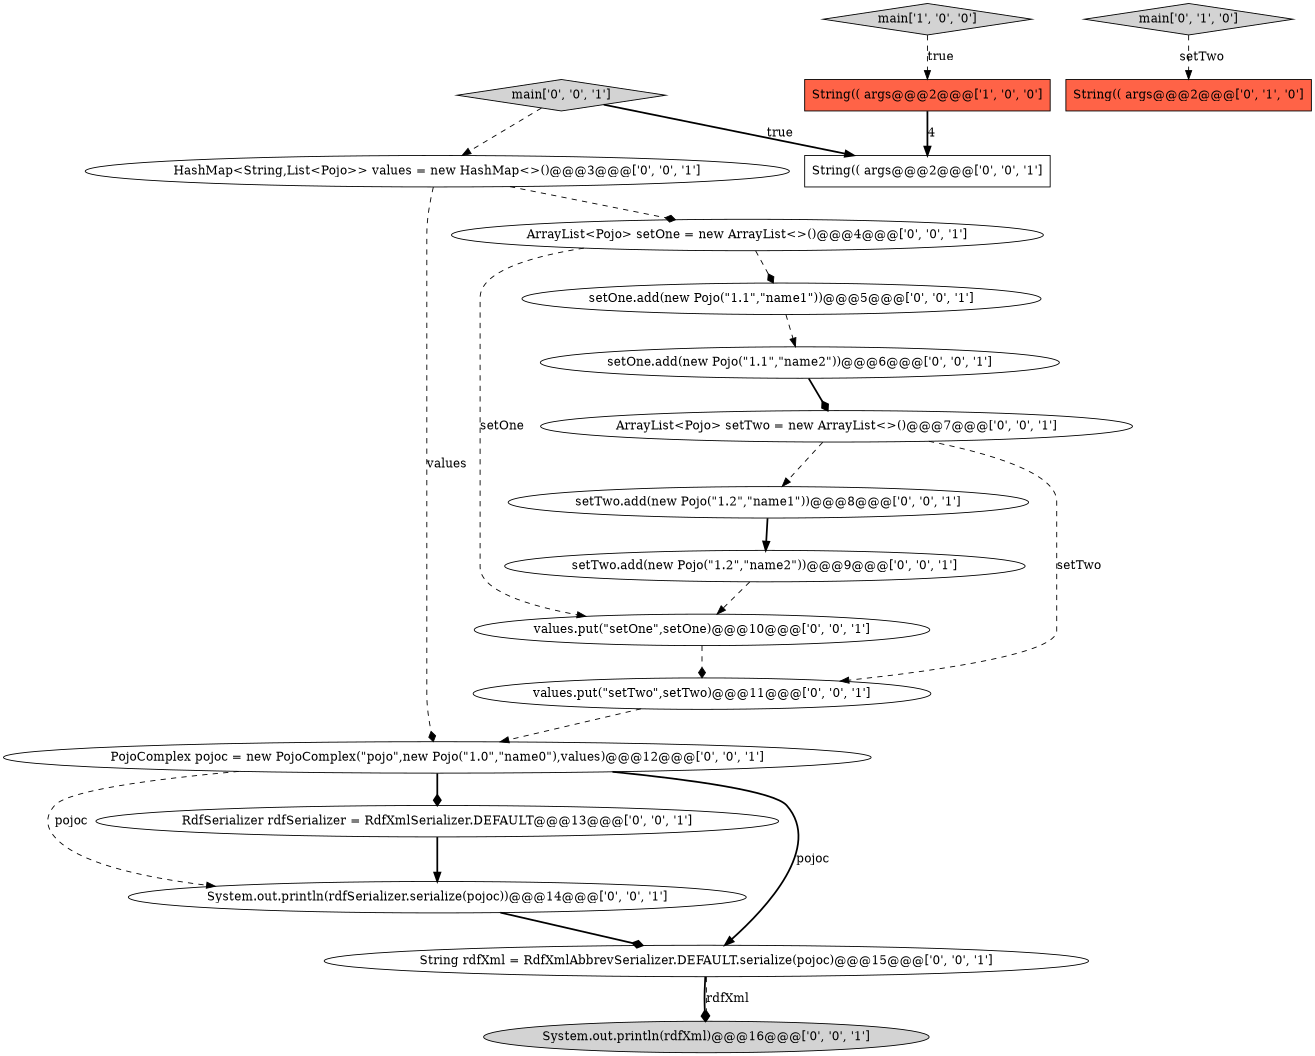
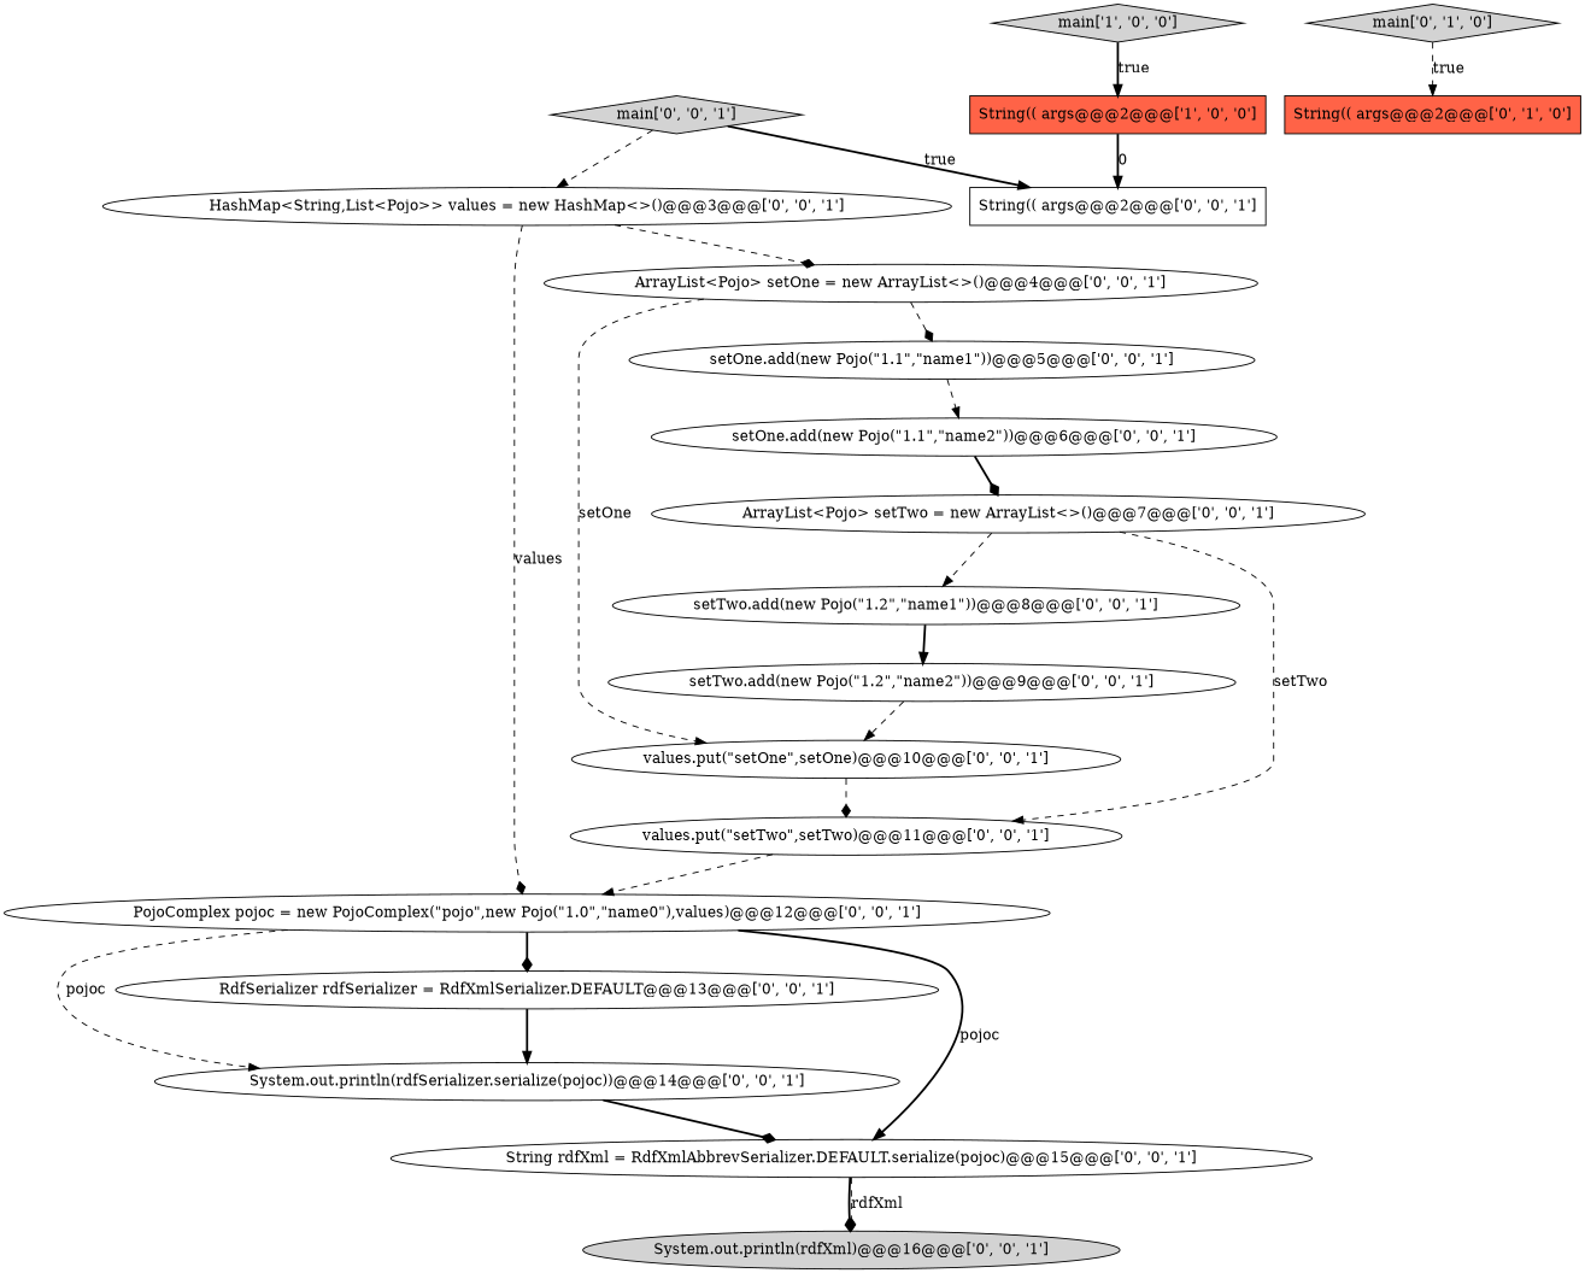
  digraph {
    node [fillcolor=white shape=ellipse style=filled]
    edge [arrowhead=normal style=dashed]
    n1 [label="setTwo.add(new Pojo(\"1.2\",\"name2\"))@@@9@@@['0', '0', '1']"]
    n2 [label="values.put(\"setOne\",setOne)@@@10@@@['0', '0', '1']"]
    n3 [label="values.put(\"setTwo\",setTwo)@@@11@@@['0', '0', '1']"]
    n4 [label="PojoComplex pojoc = new PojoComplex(\"pojo\",new Pojo(\"1.0\",\"name0\"),values)@@@12@@@['0', '0', '1']"]
    n5 [label="RdfSerializer rdfSerializer = RdfXmlSerializer.DEFAULT@@@13@@@['0', '0', '1']"]
    n6 [label="System.out.println(rdfSerializer.serialize(pojoc))@@@14@@@['0', '0', '1']"]
    n7 [label="String rdfXml = RdfXmlAbbrevSerializer.DEFAULT.serialize(pojoc)@@@15@@@['0', '0', '1']"]
    n8 [fillcolor=lightgray label="main['1', '0', '0']" shape=diamond]
    n9 [fillcolor=tomato label="String(( args@@@2@@@['1', '0', '0']" shape=box]
    n10 [label="String(( args@@@2@@@['0', '0', '1']" shape=box]
    n11 [label="ArrayList<Pojo> setTwo = new ArrayList<>()@@@7@@@['0', '0', '1']"]
    n12 [label="setTwo.add(new Pojo(\"1.2\",\"name1\"))@@@8@@@['0', '0', '1']"]
    n13 [label="setOne.add(new Pojo(\"1.1\",\"name2\"))@@@6@@@['0', '0', '1']"]
    n14 [label="HashMap<String,List<Pojo>> values = new HashMap<>()@@@3@@@['0', '0', '1']"]
    n15 [label="ArrayList<Pojo> setOne = new ArrayList<>()@@@4@@@['0', '0', '1']"]
    n16 [label="setOne.add(new Pojo(\"1.1\",\"name1\"))@@@5@@@['0', '0', '1']"]
    n17 [fillcolor=lightgray label="System.out.println(rdfXml)@@@16@@@['0', '0', '1']"]
    n18 [fillcolor=lightgray label="main['0', '1', '0']" shape=diamond]
    n19 [fillcolor=tomato label="String(( args@@@2@@@['0', '1', '0']" shape=box]
    n20 [fillcolor=lightgray label="main['0', '0', '1']" shape=diamond]
    n1 -> n2
    n2 -> n3 [arrowhead=diamond]
    n3 -> n4
    n4 -> n5 [arrowhead=diamond style=bold]
    n4 -> n6 [label=pojoc]
    n4 -> n7 [label=pojoc style=bold]
    n5 -> n6 [style=bold]
    n6 -> n7 [arrowhead=diamond style=bold]
    n7 -> n17 [arrowhead=diamond style=bold]
    n7 -> n17 [arrowhead=diamond label=rdfXml]
-   n8 -> n9 [label=true]
-   n9 -> n10 [label=4 style=bold]
+   n8 -> n9 [label=true style=bold]
+   n9 -> n10 [label=0 style=bold]
    n11 -> n3 [label=setTwo]
    n11 -> n12
    n12 -> n1 [style=bold]
    n13 -> n11 [arrowhead=diamond style=bold]
    n14 -> n4 [arrowhead=diamond label=values]
    n14 -> n15 [arrowhead=diamond]
    n15 -> n2 [label=setOne]
    n15 -> n16 [arrowhead=diamond]
    n16 -> n13
-   n18 -> n19 [label=setTwo]
+   n18 -> n19 [label=true]
    n20 -> n10 [label=true style=bold]
    n20 -> n14
  }
